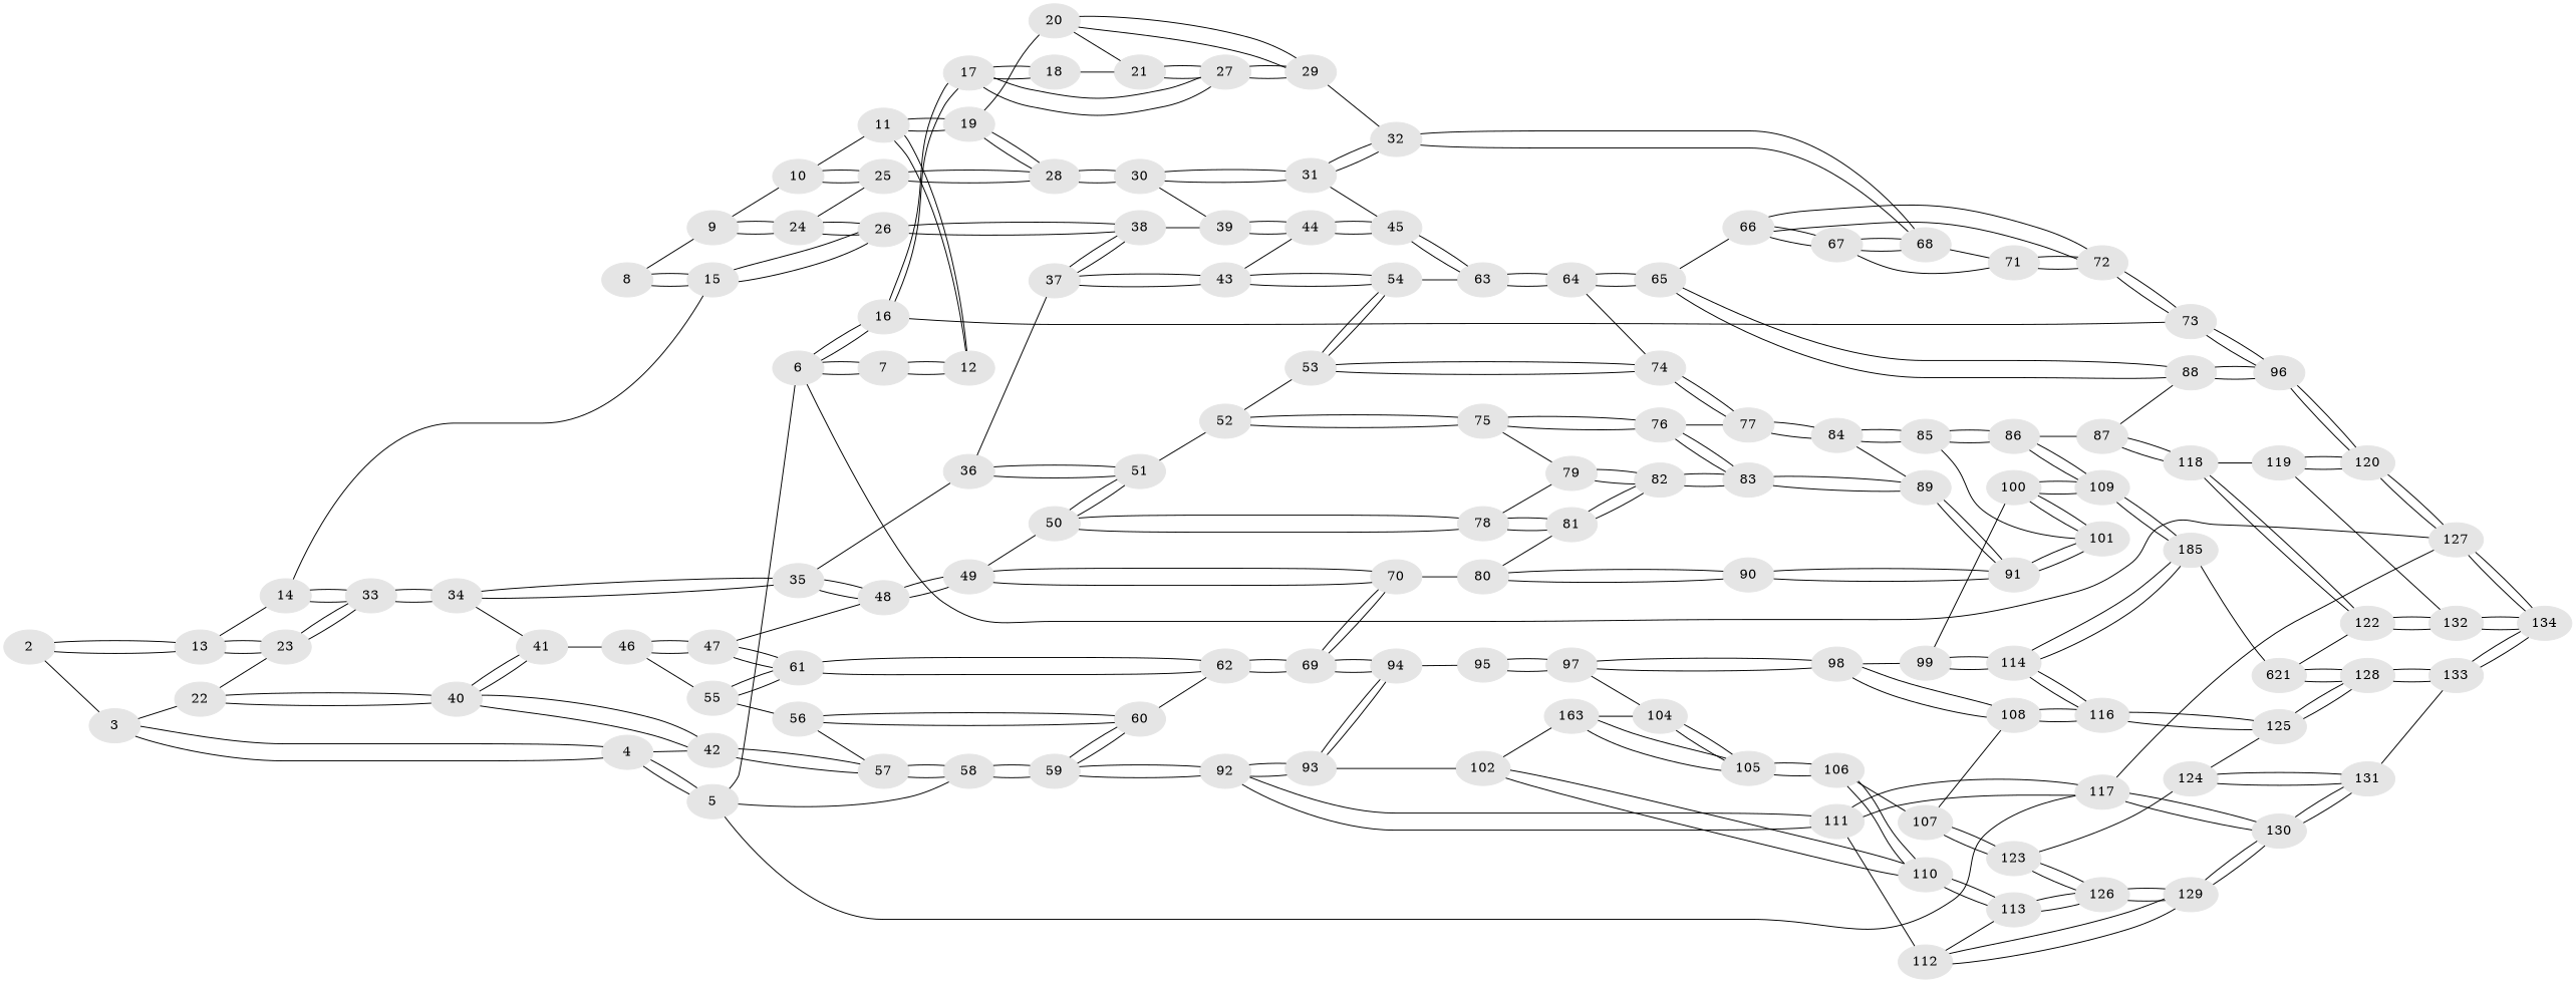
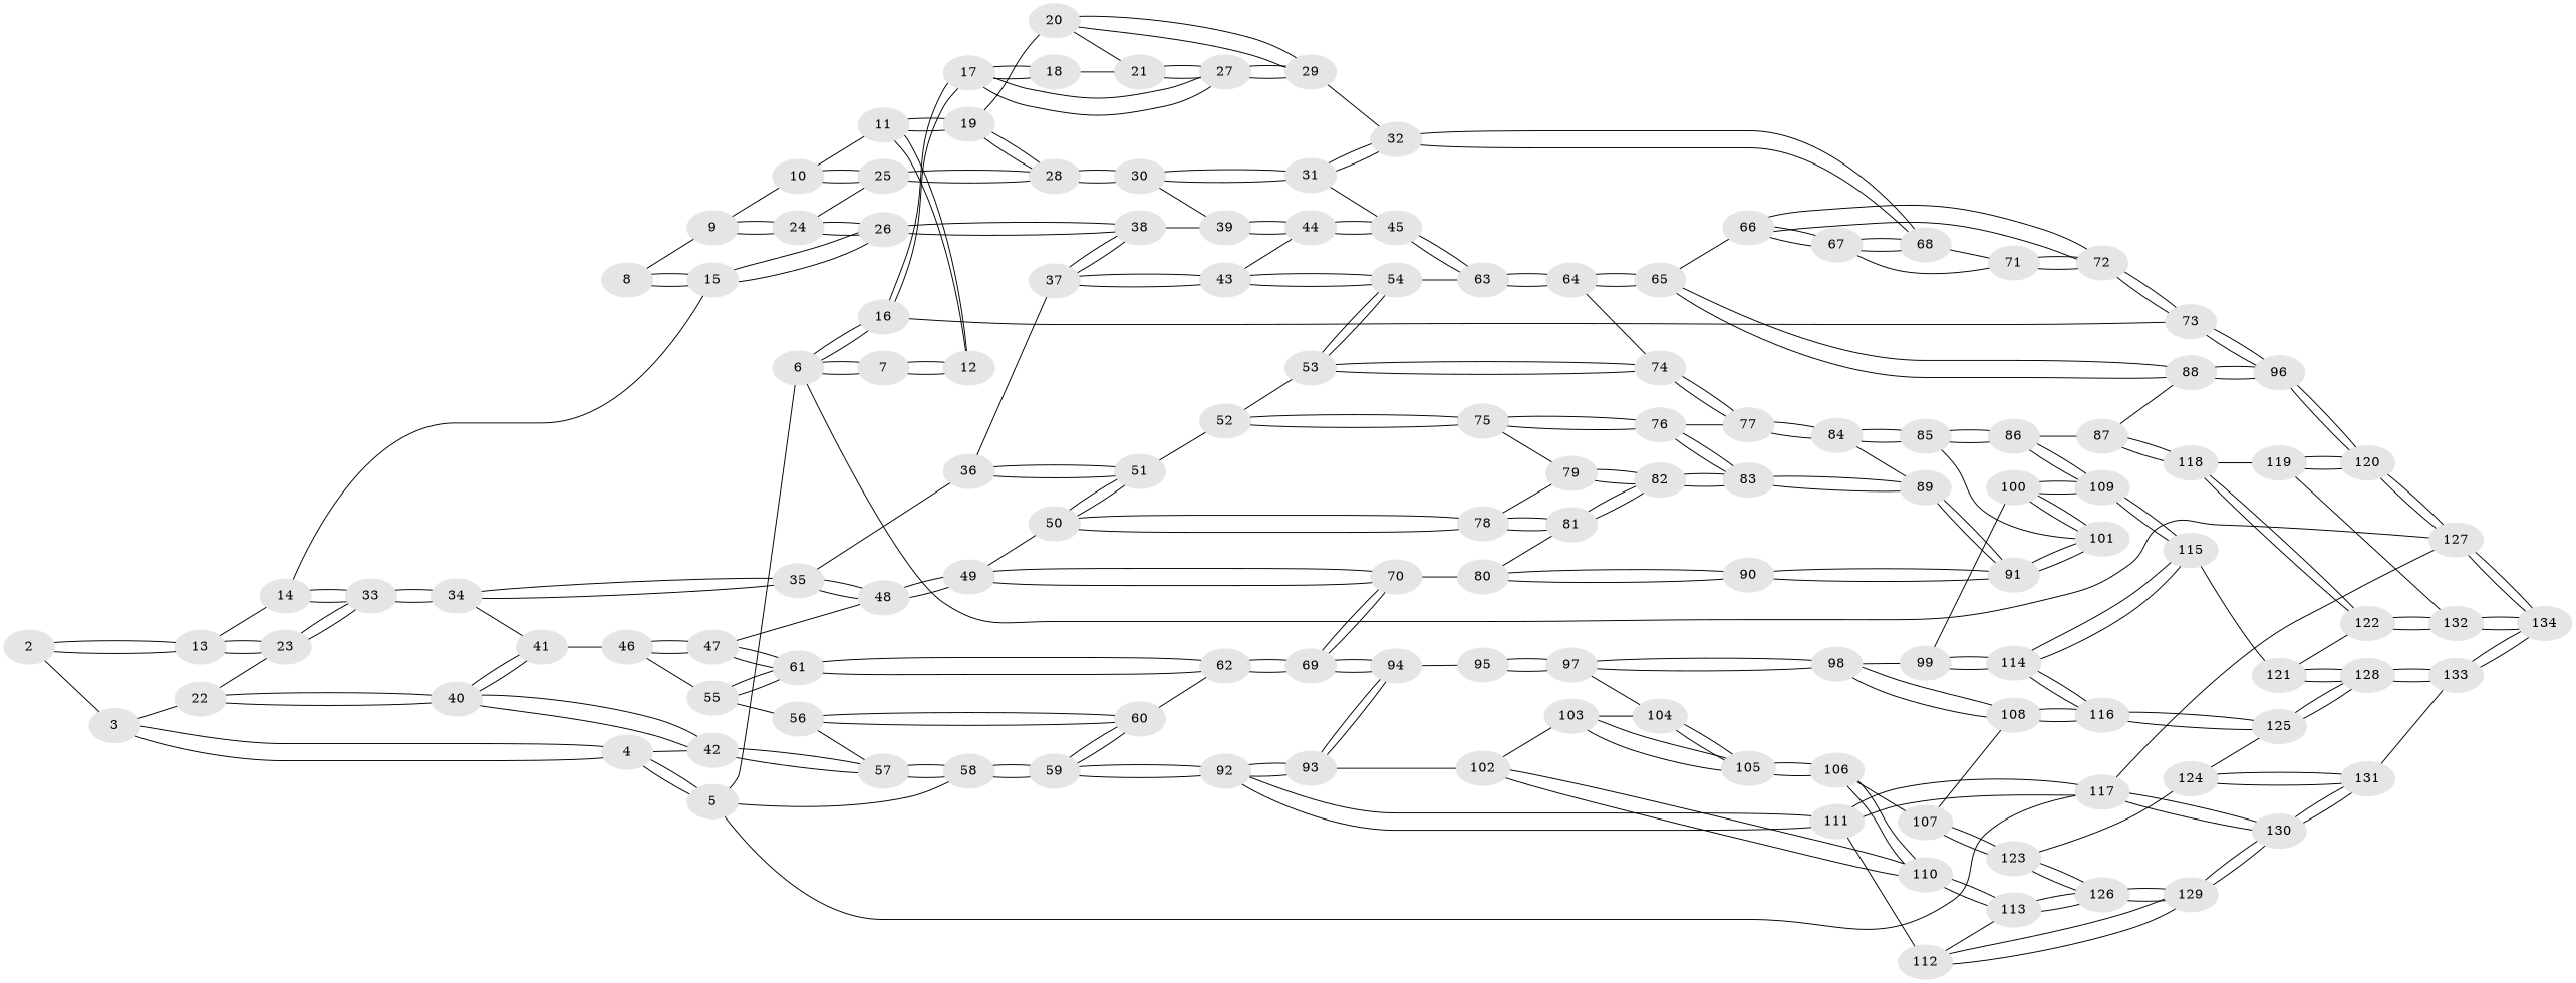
  graph {
    rankdir=LR
    node [color=gray90 style=filled]
    2
    3
    13
    8
    9
    15
    4
    22
    14
    23
    5
    42
    40
    6
    58
    117
    57
    7
    16
    127
    59
    130
    12
    17
    73
    134
    10
    24
    26
    11
    25
    19
    28
    20
    33
    34
    38
    18
    27
    96
    21
    29
    30
    32
    41
    39
    31
    68
    45
    44
    63
    71
    35
    36
    48
    46
    37
    51
    49
    43
    52
    54
    47
    55
    64
    61
    56
    62
    50
    70
    78
    80
    79
    81
    53
    75
    74
    76
    77
    60
    92
    93
    111
    69
    94
    65
    66
    88
    67
    72
    95
    90
    120
    84
    83
    82
    89
    85
    91
    86
    101
    87
    109
    118
-   115 [label=185]
+   115
    119
    122
    97
    102
    112
-   103 [label=163]
+   103
    110
    98
    104
    99
    108
    105
    100
    114
    116
    113
    106
    107
    123
    126
    124
    125
-   121 [label=621]
+   121
    129
    128
    131
    132
    133
    2 -- 3
    2 -- 13
    2 -- 13
    3 -- 4
    3 -- 4
    3 -- 22
    13 -- 14
    13 -- 23
    13 -- 23
    8 -- 9
    8 -- 15
    8 -- 15
    9 -- 10
    9 -- 24
    9 -- 24
    15 -- 26
    15 -- 26
    4 -- 5
    4 -- 5
    4 -- 42
    22 -- 23
    22 -- 40
    22 -- 40
    14 -- 15
    14 -- 33
    14 -- 33
    23 -- 33
    23 -- 33
    5 -- 6
    5 -- 58
    5 -- 117
    42 -- 57
    42 -- 57
    40 -- 42
    40 -- 42
    40 -- 41
    40 -- 41
    6 -- 7
    6 -- 7
    6 -- 16
    6 -- 16
    6 -- 127
    58 -- 59
    58 -- 59
    117 -- 127
    117 -- 130
    117 -- 130
    57 -- 58
    57 -- 58
    7 -- 12
    7 -- 12
    16 -- 17
    16 -- 17
    16 -- 73
    127 -- 134
    127 -- 134
    59 -- 60
    59 -- 60
    59 -- 92
    59 -- 92
    130 -- 131
    130 -- 131
    17 -- 18
    17 -- 18
    17 -- 27
    17 -- 27
    73 -- 96
    73 -- 96
    10 -- 11
    10 -- 25
    10 -- 25
    24 -- 26
    24 -- 26
    24 -- 25
    26 -- 38
    26 -- 38
    11 -- 12
    11 -- 12
    11 -- 19
    11 -- 19
    25 -- 28
    25 -- 28
    19 -- 28
    19 -- 28
    19 -- 20
    28 -- 30
    28 -- 30
    20 -- 21
    20 -- 29
    20 -- 29
    33 -- 34
    33 -- 34
    34 -- 41
    34 -- 35
    34 -- 35
    38 -- 39
    18 -- 21
    27 -- 29
    27 -- 29
    96 -- 120
    96 -- 120
    21 -- 27
    21 -- 27
    29 -- 32
    30 -- 39
    30 -- 31
    30 -- 31
    32 -- 68
    32 -- 68
    41 -- 46
    39 -- 44
    39 -- 44
    31 -- 32
    31 -- 32
    31 -- 45
    68 -- 71
    45 -- 63
    45 -- 63
    44 -- 45
    44 -- 45
    63 -- 64
    63 -- 64
    71 -- 72
    71 -- 72
    35 -- 36
    35 -- 48
    35 -- 48
    36 -- 37
    36 -- 51
    36 -- 51
    48 -- 49
    48 -- 49
    46 -- 47
    46 -- 47
    46 -- 55
    37 -- 38
    37 -- 38
    37 -- 43
    37 -- 43
    51 -- 52
    49 -- 50
    49 -- 70
    49 -- 70
    43 -- 44
    43 -- 54
    43 -- 54
    52 -- 53
    52 -- 75
    52 -- 75
    54 -- 63
    47 -- 48
    47 -- 61
    47 -- 61
    55 -- 61
    55 -- 61
    55 -- 56
    64 -- 74
    64 -- 65
    64 -- 65
    61 -- 62
    61 -- 62
    56 -- 57
    56 -- 60
    56 -- 60
    62 -- 69
    62 -- 69
    50 -- 51
    50 -- 51
    50 -- 78
    50 -- 78
    70 -- 80
    78 -- 79
    78 -- 81
    78 -- 81
    80 -- 81
    80 -- 90
    80 -- 90
    79 -- 82
    79 -- 82
    81 -- 82
    81 -- 82
    53 -- 54
    53 -- 54
    53 -- 74
    53 -- 74
    75 -- 79
    75 -- 76
    75 -- 76
    74 -- 77
    74 -- 77
    76 -- 77
    76 -- 83
    76 -- 83
    77 -- 84
    77 -- 84
    60 -- 62
    92 -- 93
    92 -- 93
    92 -- 111
    92 -- 111
    93 -- 94
    93 -- 94
    93 -- 102
    111 -- 117
    111 -- 117
    111 -- 112
    69 -- 70
    69 -- 70
    69 -- 94
    69 -- 94
    94 -- 95
    65 -- 66
    65 -- 88
    65 -- 88
    66 -- 67
    66 -- 67
    66 -- 72
    66 -- 72
    88 -- 96
    88 -- 96
    67 -- 68
    67 -- 68
    67 -- 71
    72 -- 73
    72 -- 73
    95 -- 97
    95 -- 97
    90 -- 91
    90 -- 91
    120 -- 127
    120 -- 127
    84 -- 89
    84 -- 85
    84 -- 85
    83 -- 89
    83 -- 89
    82 -- 83
    82 -- 83
    89 -- 91
    89 -- 91
    85 -- 86
    85 -- 86
    85 -- 101
    91 -- 101
    91 -- 101
    86 -- 87
    86 -- 109
    86 -- 109
    87 -- 88
    87 -- 118
    87 -- 118
    109 -- 115
    109 -- 115
    118 -- 119
    118 -- 122
    118 -- 122
    115 -- 121
    119 -- 120
    119 -- 120
    119 -- 132
    122 -- 132
    122 -- 132
    97 -- 98
    97 -- 98
    97 -- 104
    102 -- 103
    102 -- 110
    102 -- 110
    112 -- 113
    112 -- 129
    112 -- 129
    103 -- 104
    103 -- 105
    103 -- 105
    110 -- 113
    110 -- 113
    98 -- 99
    98 -- 108
    98 -- 108
    104 -- 105
    104 -- 105
    99 -- 100
    99 -- 114
    99 -- 114
    108 -- 116
    108 -- 116
    105 -- 106
    105 -- 106
    100 -- 101
    100 -- 101
    100 -- 109
    100 -- 109
    114 -- 115
    114 -- 115
    114 -- 116
    114 -- 116
    116 -- 125
    116 -- 125
    113 -- 126
    113 -- 126
    106 -- 110
    106 -- 110
    106 -- 107
    107 -- 108
    107 -- 123
    107 -- 123
    123 -- 126
    123 -- 126
    123 -- 124
    126 -- 129
    126 -- 129
    124 -- 125
    124 -- 131
    124 -- 131
    125 -- 128
    125 -- 128
    121 -- 122
    121 -- 128
    121 -- 128
    129 -- 130
    129 -- 130
    128 -- 133
    128 -- 133
    131 -- 133
    132 -- 134
    132 -- 134
    133 -- 134
    133 -- 134
  }
